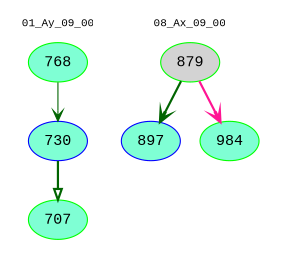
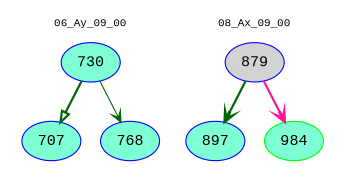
  digraph {
    fontname="Liberation Mono"
    node [color=blue fillcolor=aquamarine fontname="Liberation Mono" style=filled]
    edge [arrowhead=vee color=darkgreen fontname="Liberation Mono" style=bold]
    n1 [label=730]
-   n2 [color=green label=707]
-   n3 [color=green label=768]
-   n4 [color=green fillcolor=lightgrey label=879]
+   n2 [label=707]
+   n3 [label=768]
+   n4 [fillcolor=lightgrey label=879]
    n5 [label=897]
    n6 [color=green label=984]
    subgraph cluster_1 {
      color=white
      fontsize=10
-     label="01_Ay_09_00"
+     label="06_Ay_09_00"
      n1
      n2
      n3
    }
    subgraph cluster_2 {
      color=white
      fontsize=10
      label="08_Ax_09_00"
      n4
      n5
      n6
    }
    n1 -> n2 [arrowhead=onormal]
-   n3 -> n1 [style=solid]
+   n1 -> n3 [style=solid]
    n4 -> n5
    n4 -> n6 [color=deeppink]
  }
